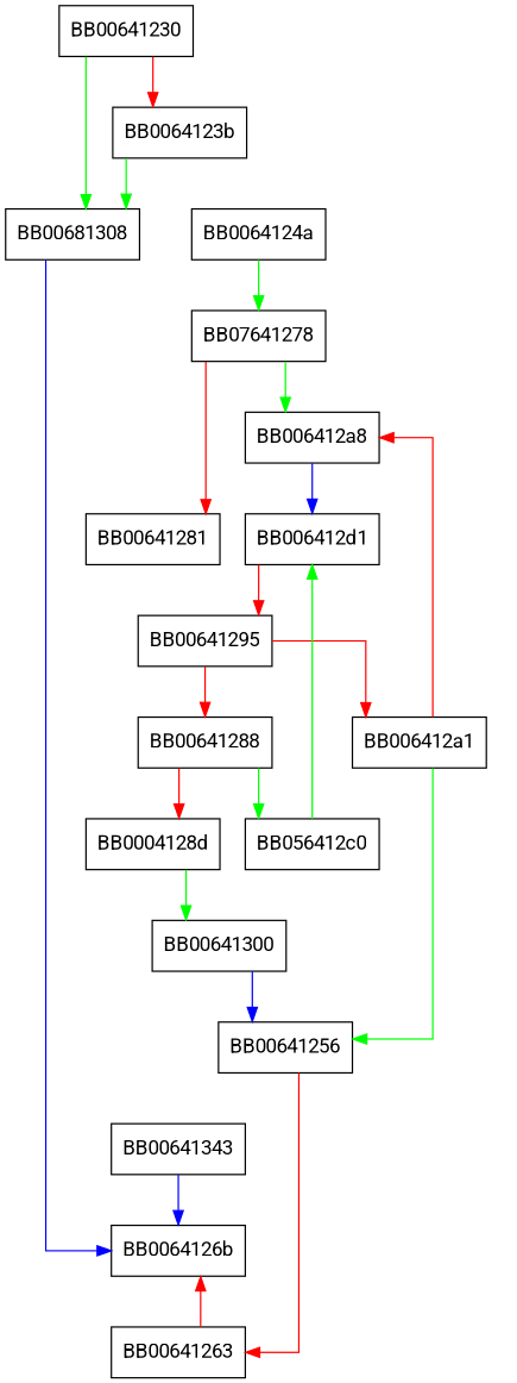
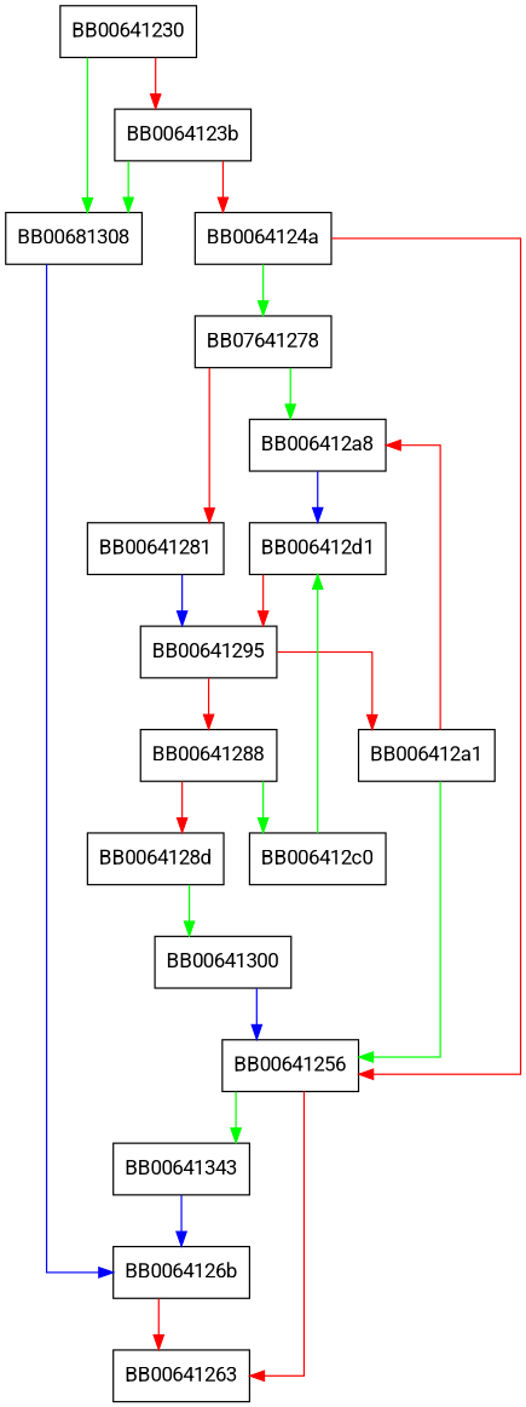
  digraph {
    fontname=Roboto
    splines=ortho
    node [fontname=Roboto shape=box]
    edge [color=red fontname=Roboto]
    n1 [label=BB00681308]
    BB00641230
    BB0064123b
    BB0064126b
    BB0064124a
    n6 [label=BB07641278]
    BB00641256
    BB006412a8
    BB00641281
    BB00641343
    BB00641263
    BB006412d1
    BB00641295
    BB00641288
    BB006412a1
-   BB006412c0 [label=BB056412c0]
-   BB0064128d [label=BB0004128d]
+   BB006412c0
+   BB0064128d
    BB00641300
    n1 -> BB0064126b [color=blue]
    BB00641230 -> n1 [color=green]
    BB00641230 -> BB0064123b
    BB0064123b -> n1 [color=green]
+   BB0064123b -> BB0064124a
    BB0064124a -> n6 [color=green]
+   BB0064124a -> BB00641256
    n6 -> BB006412a8 [color=green]
    n6 -> BB00641281
+   BB00641256 -> BB00641343 [color=green]
    BB00641256 -> BB00641263
    BB006412a8 -> BB006412d1 [color=blue]
+   BB00641281 -> BB00641295 [color=blue]
    BB00641343 -> BB0064126b [color=blue]
-   BB00641263 -> BB0064126b
+   BB0064126b -> BB00641263
    BB006412d1 -> BB00641295
    BB00641295 -> BB00641288
    BB00641295 -> BB006412a1
    BB00641288 -> BB006412c0 [color=green]
    BB00641288 -> BB0064128d
    BB006412a1 -> BB00641256 [color=green]
    BB006412a1 -> BB006412a8
    BB006412c0 -> BB006412d1 [color=green]
    BB0064128d -> BB00641300 [color=green]
    BB00641300 -> BB00641256 [color=blue]
  }
